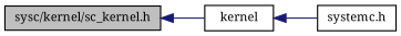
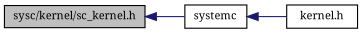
  digraph {
    fontname="Noto Serif"
    rankdir=LR
    node [color=black fillcolor=white fontname="Noto Serif" fontsize=10 shape=record style=filled]
    edge [color=midnightblue dir=back fontname="Noto Serif" fontsize=10 labelfontname=FreeSans labelfontsize=10 style=solid]
    n1 [fillcolor=grey75 fontcolor=black height=0.2 label="sysc/kernel/sc_kernel.h" width=0.4]
-   n2 [height=0.2 label=kernel width=0.4]
-   n3 [height=0.2 label="systemc.h" width=0.4]
+   n2 [height=0.2 label=systemc width=0.4]
+   n3 [height=0.2 label="kernel.h" width=0.4]
    n1 -> n2
    n2 -> n3
  }
